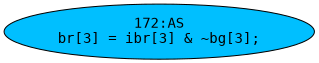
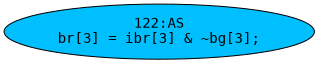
  strict digraph {
    fontname="DejaVu Sans Mono"
-   n1 [ast="<pyverilog.vparser.ast.Assign object at 0x7f5d276e8f50>" def_var="['br']" fillcolor=deepskyblue label="172:AS\nbr[3] = ibr[3] & ~bg[3];" statements="[]" style=filled typ=Assign use_var="['ibr', 'bg']" fontname="DejaVu Sans Mono"]
+   n1 [ast="<pyverilog.vparser.ast.Assign object at 0x7f5d276e8f50>" def_var="['br']" fillcolor=deepskyblue label="122:AS\nbr[3] = ibr[3] & ~bg[3];" statements="[]" style=filled typ=Assign use_var="['ibr', 'bg']" fontname="DejaVu Sans Mono"]
  }
